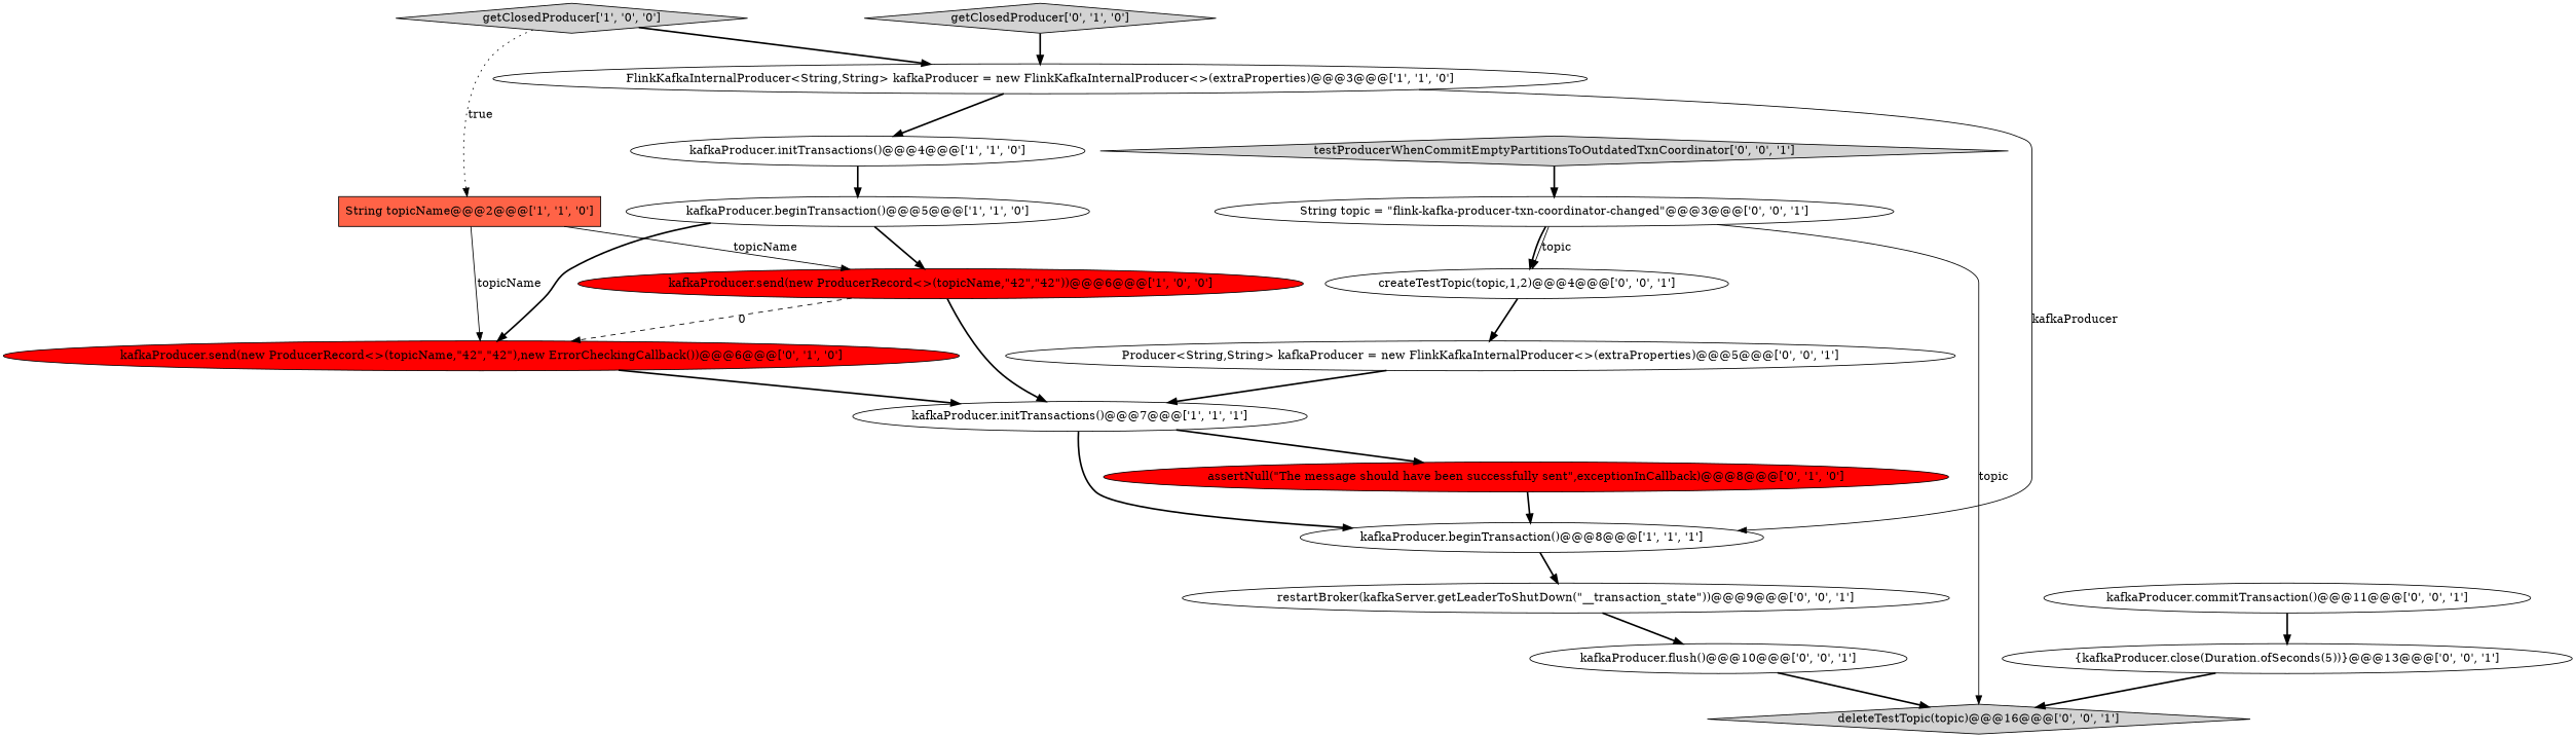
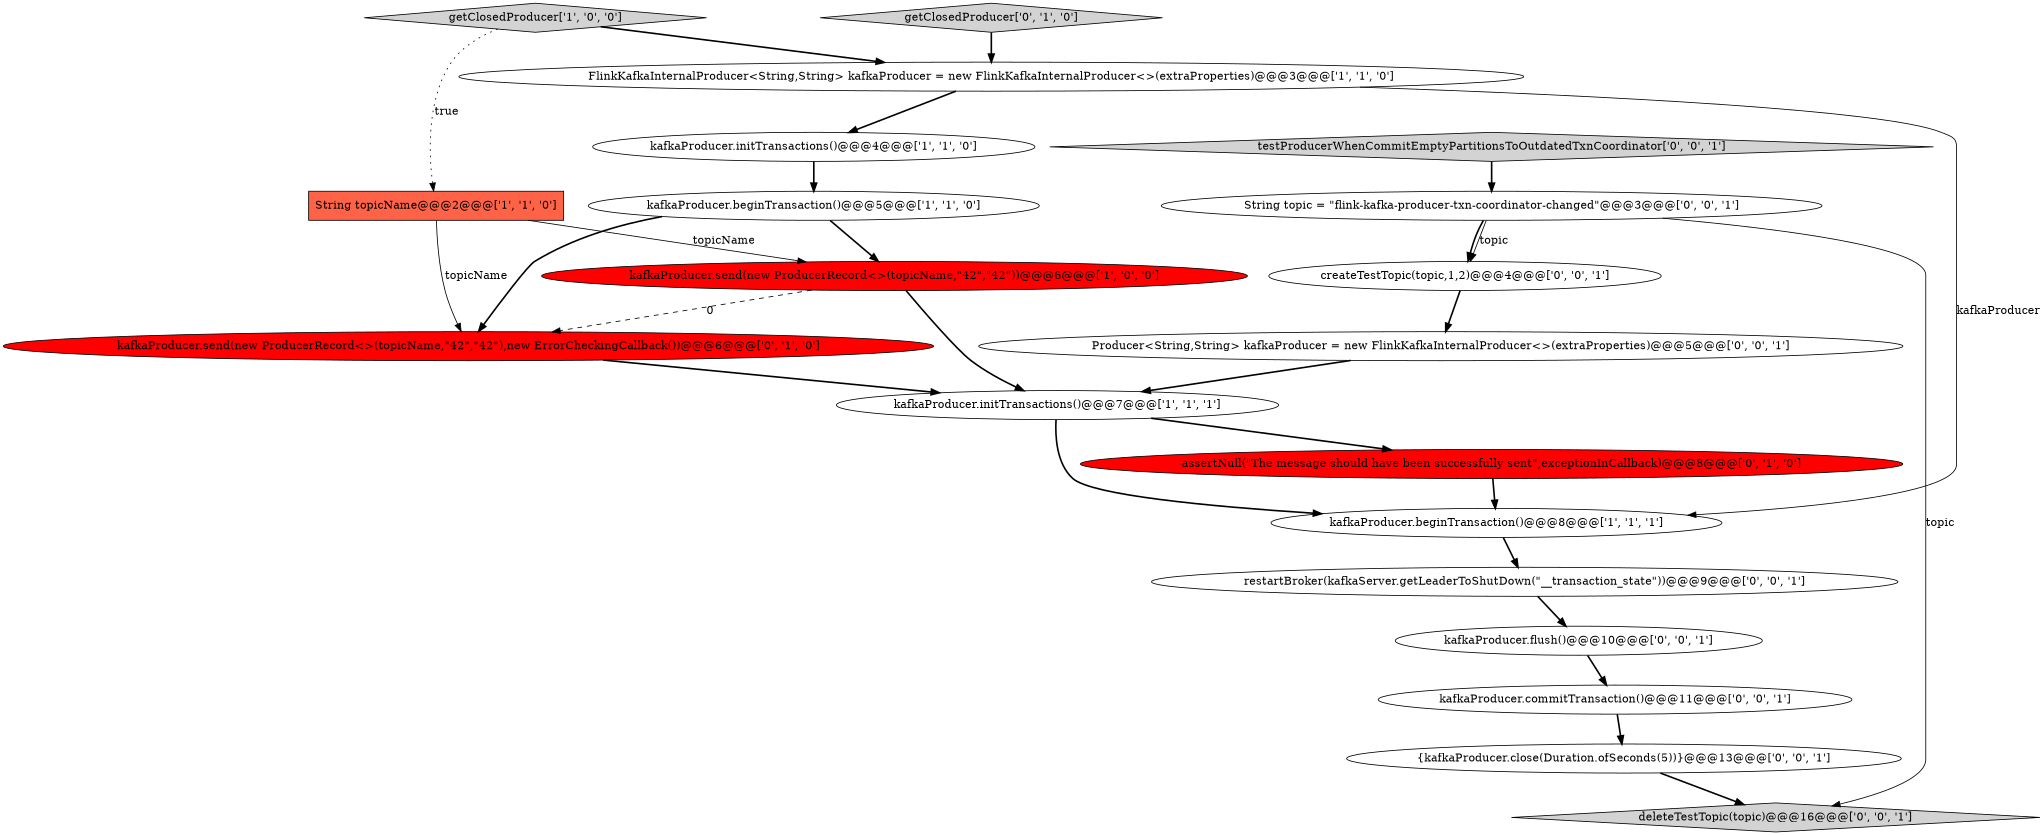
  digraph {
    node [fillcolor=white shape=ellipse style=filled]
    edge [style=bold]
    n1 [label="kafkaProducer.beginTransaction()@@@5@@@['1', '1', '0']"]
    n2 [fillcolor=red label="kafkaProducer.send(new ProducerRecord<>(topicName,\"42\",\"42\"))@@@6@@@['1', '0', '0']"]
    n3 [fillcolor=red label="kafkaProducer.send(new ProducerRecord<>(topicName,\"42\",\"42\"),new ErrorCheckingCallback())@@@6@@@['0', '1', '0']"]
    n4 [label="kafkaProducer.initTransactions()@@@7@@@['1', '1', '1']"]
    n5 [label="Producer<String,String> kafkaProducer = new FlinkKafkaInternalProducer<>(extraProperties)@@@5@@@['0', '0', '1']"]
    n6 [label="kafkaProducer.beginTransaction()@@@8@@@['1', '1', '1']"]
    n7 [fillcolor=red label="assertNull(\"The message should have been successfully sent\",exceptionInCallback)@@@8@@@['0', '1', '0']"]
    n8 [fillcolor=tomato label="String topicName@@@2@@@['1', '1', '0']" shape=box]
    n9 [label="FlinkKafkaInternalProducer<String,String> kafkaProducer = new FlinkKafkaInternalProducer<>(extraProperties)@@@3@@@['1', '1', '0']"]
    n10 [label="kafkaProducer.initTransactions()@@@4@@@['1', '1', '0']"]
    n11 [label="restartBroker(kafkaServer.getLeaderToShutDown(\"__transaction_state\"))@@@9@@@['0', '0', '1']"]
    n12 [label="String topic = \"flink-kafka-producer-txn-coordinator-changed\"@@@3@@@['0', '0', '1']"]
    n13 [label="createTestTopic(topic,1,2)@@@4@@@['0', '0', '1']"]
    n14 [fillcolor=lightgray label="deleteTestTopic(topic)@@@16@@@['0', '0', '1']" shape=diamond]
    n15 [fillcolor=lightgray label="getClosedProducer['0', '1', '0']" shape=diamond]
    n16 [label="{kafkaProducer.close(Duration.ofSeconds(5))}@@@13@@@['0', '0', '1']"]
    n17 [label="kafkaProducer.flush()@@@10@@@['0', '0', '1']"]
    n18 [label="kafkaProducer.commitTransaction()@@@11@@@['0', '0', '1']"]
    n19 [fillcolor=lightgray label="testProducerWhenCommitEmptyPartitionsToOutdatedTxnCoordinator['0', '0', '1']" shape=diamond]
    n20 [fillcolor=lightgray label="getClosedProducer['1', '0', '0']" shape=diamond]
    n1 -> n2
    n1 -> n3
    n2 -> n3 [label=0 style=dashed]
    n2 -> n4
    n3 -> n4
    n4 -> n6
    n4 -> n7
    n5 -> n4
    n6 -> n11
    n7 -> n6
    n8 -> n2 [label=topicName style=solid]
    n8 -> n3 [label=topicName style=solid]
    n9 -> n6 [label=kafkaProducer style=solid]
    n9 -> n10
    n10 -> n1
    n11 -> n17
    n12 -> n13
    n12 -> n13 [label=topic style=solid]
    n12 -> n14 [label=topic style=solid]
    n13 -> n5
    n15 -> n9
    n16 -> n14
-   n17 -> n14
+   n17 -> n18
    n18 -> n16
    n19 -> n12
    n20 -> n8 [label=true style=dotted]
    n20 -> n9
  }
